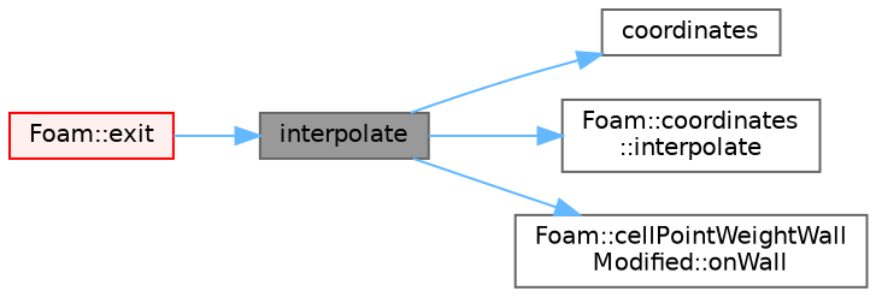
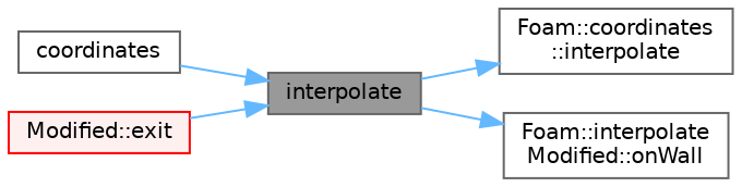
  digraph {
    rankdir=LR
    node [color=grey40 fillcolor=white fontname=Helvetica fontsize=10 shape=box style=filled]
    edge [color=steelblue1 fontname=Helvetica fontsize=10 labelfontname=Helvetica labelfontsize=10 style=solid]
    n1 [color=gray40 fillcolor=grey60 fontcolor=black height=0.2 label=interpolate width=0.4]
    n2 [height=0.2 label=coordinates width=0.4]
    n3 [height=0.2 label="Foam::coordinates\l::interpolate" width=0.4]
-   n4 [height=0.2 label="Foam::cellPointWeightWall\lModified::onWall" width=0.4]
-   n5 [color=red fillcolor="#FFF0F0" height=0.2 label="Foam::exit" width=0.4]
-   n1 -> n2
+   n4 [height=0.2 label="Foam::interpolate\lModified::onWall" width=0.4]
+   n5 [color=red fillcolor="#FFF0F0" height=0.2 label="Modified::exit" width=0.4]
+   n2 -> n1
    n1 -> n3
    n1 -> n4
    n5 -> n1
  }
